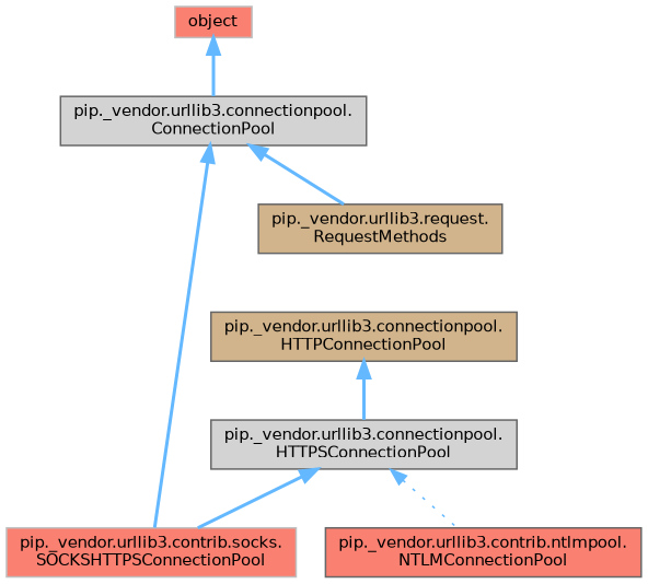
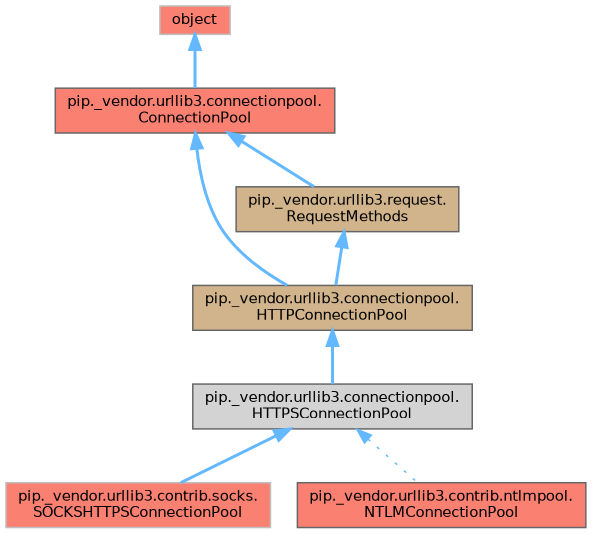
  digraph {
    rankdir=TB
    node [color=gray40 fillcolor=salmon fontname=Helvetica fontsize=10 shape=box style=filled]
    edge [color=steelblue1 dir=back fontname=Helvetica fontsize=10 labelfontname=Helvetica labelfontsize=10 style=bold]
    n1 [fillcolor=lightgrey fontcolor=black height=0.2 label="pip._vendor.urllib3.connectionpool.\lHTTPSConnectionPool" width=0.4]
    n2 [height=0.2 label="pip._vendor.urllib3.contrib.ntlmpool.\lNTLMConnectionPool" width=0.4]
    n3 [color=grey75 height=0.2 label="pip._vendor.urllib3.contrib.socks.\lSOCKSHTTPSConnectionPool" width=0.4]
    n4 [fillcolor=tan height=0.2 label="pip._vendor.urllib3.connectionpool.\lHTTPConnectionPool" width=0.4]
-   n5 [fillcolor=lightgrey height=0.2 label="pip._vendor.urllib3.connectionpool.\lConnectionPool" width=0.4]
+   n5 [height=0.2 label="pip._vendor.urllib3.connectionpool.\lConnectionPool" width=0.4]
    n6 [fillcolor=tan height=0.2 label="pip._vendor.urllib3.request.\lRequestMethods" width=0.4]
    n7 [color=grey75 height=0.2 label=object width=0.4]
    n1 -> n2 [style=dotted]
    n1 -> n3
    n4 -> n1
-   n5 -> n3
+   n5 -> n4
    n5 -> n6
+   n6 -> n4
    n7 -> n5
  }
